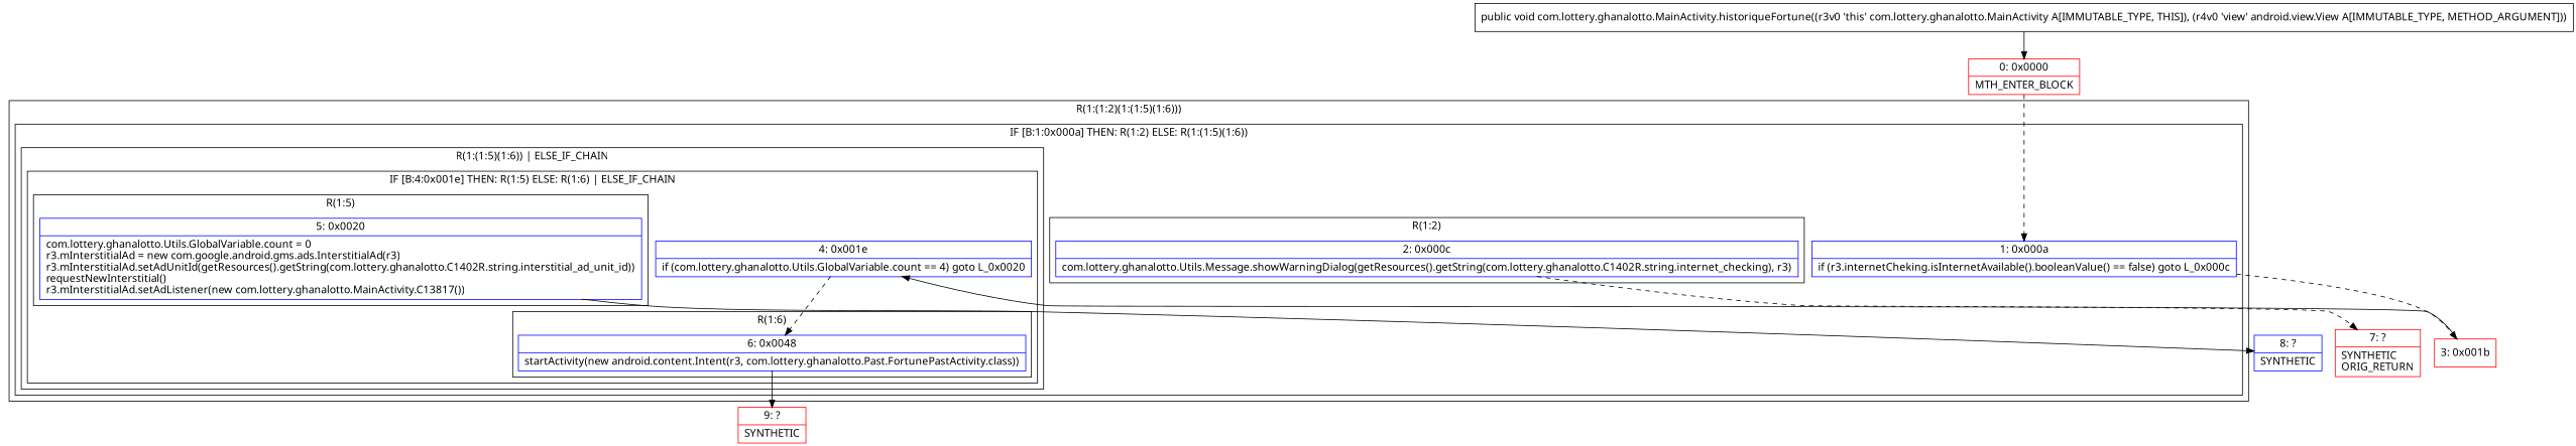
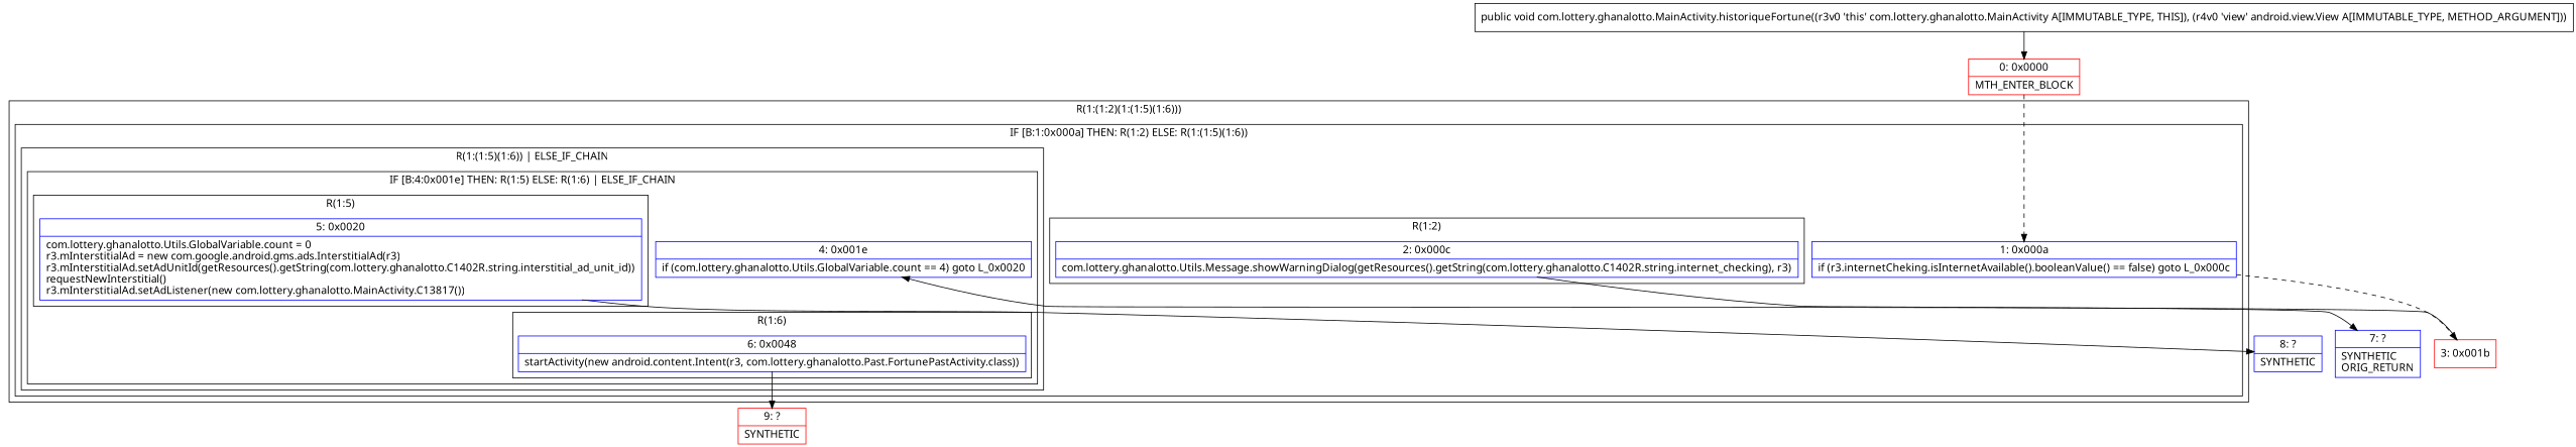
  digraph {
    fontname="Noto Sans"
    node [color=blue fontname="Noto Sans" shape=record]
    edge [fontname="Noto Sans"]
    n1 [label="{2\:\ 0x000c|com.lottery.ghanalotto.Utils.Message.showWarningDialog(getResources().getString(com.lottery.ghanalotto.C1402R.string.internet_checking), r3)\l}"]
    n2 [label="{5\:\ 0x0020|com.lottery.ghanalotto.Utils.GlobalVariable.count = 0\lr3.mInterstitialAd = new com.google.android.gms.ads.InterstitialAd(r3)\lr3.mInterstitialAd.setAdUnitId(getResources().getString(com.lottery.ghanalotto.C1402R.string.interstitial_ad_unit_id))\lrequestNewInterstitial()\lr3.mInterstitialAd.setAdListener(new com.lottery.ghanalotto.MainActivity.C13817())\l}"]
    n3 [label="{6\:\ 0x0048|startActivity(new android.content.Intent(r3, com.lottery.ghanalotto.Past.FortunePastActivity.class))\l}"]
    n4 [label="{4\:\ 0x001e|if (com.lottery.ghanalotto.Utils.GlobalVariable.count == 4) goto L_0x0020\l}"]
    n5 [label="{1\:\ 0x000a|if (r3.internetCheking.isInternetAvailable().booleanValue() == false) goto L_0x000c\l}"]
-   n6 [color=red label="{7\:\ ?|SYNTHETIC\lORIG_RETURN\l}"]
+   n6 [label="{7\:\ ?|SYNTHETIC\lORIG_RETURN\l}"]
    n7 [label="{8\:\ ?|SYNTHETIC\l}"]
    n8 [color=red label="{9\:\ ?|SYNTHETIC\l}"]
    n9 [color=red label="{3\:\ 0x001b}"]
    n10 [color=red label="{0\:\ 0x0000|MTH_ENTER_BLOCK\l}"]
    n11 [label="{public void com.lottery.ghanalotto.MainActivity.historiqueFortune((r3v0 'this' com.lottery.ghanalotto.MainActivity A[IMMUTABLE_TYPE, THIS]), (r4v0 'view' android.view.View A[IMMUTABLE_TYPE, METHOD_ARGUMENT])) }" color=""]
    subgraph cluster_1 {
      label="R(1:(1:2)(1:(1:5)(1:6)))"
      subgraph cluster_2 {
        label="IF [B:1:0x000a] THEN: R(1:2) ELSE: R(1:(1:5)(1:6))"
        n5
        subgraph cluster_3 {
          label="R(1:2)"
          n1
        }
        subgraph cluster_4 {
          label="R(1:(1:5)(1:6)) | ELSE_IF_CHAIN\l"
          subgraph cluster_5 {
            label="IF [B:4:0x001e] THEN: R(1:5) ELSE: R(1:6) | ELSE_IF_CHAIN\l"
            n4
            subgraph cluster_6 {
              label="R(1:5)"
              n2
            }
            subgraph cluster_7 {
              label="R(1:6)"
              n3
            }
          }
        }
      }
    }
-   n1 -> n6 [style=dashed]
+   n1 -> n6
    n2 -> n7
    n3 -> n8
-   n4 -> n3 [style=dashed]
    n5 -> n9 [style=dashed]
    n9 -> n4
    n10 -> n5 [style=dashed]
    n11 -> n10
  }
